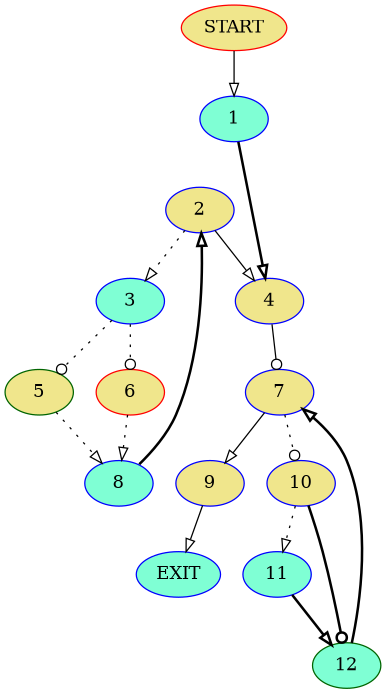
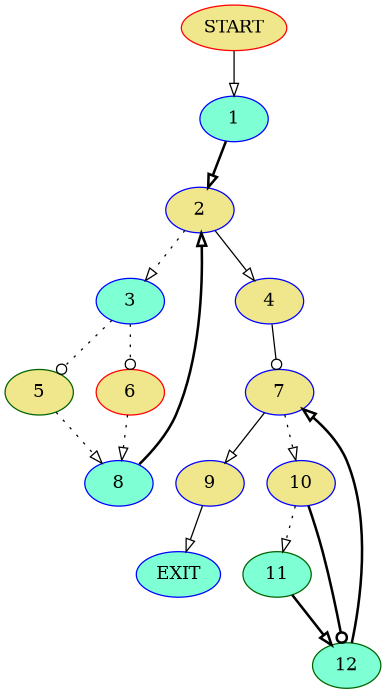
  digraph {
    node [color=blue fillcolor=khaki style=filled]
    edge [arrowhead=onormal style=dotted]
    n1 [color=red label=START]
    1 [fillcolor=aquamarine]
    2
    n4 [fillcolor=aquamarine label=EXIT]
    3 [fillcolor=aquamarine]
    4
    5 [color=darkgreen]
    6 [color=red]
    7
    8 [fillcolor=aquamarine]
    9
    10
-   11 [fillcolor=aquamarine]
+   11 [color=darkgreen fillcolor=aquamarine]
    12 [color=darkgreen fillcolor=aquamarine]
    n1 -> 1 [style=solid]
-   1 -> 4 [style=bold]
+   1 -> 2 [style=bold]
    2 -> 3
    2 -> 4 [style=solid]
    3 -> 5 [arrowhead=odot]
    3 -> 6 [arrowhead=odot]
    4 -> 7 [arrowhead=odot style=solid]
    5 -> 8
    6 -> 8
    7 -> 9 [style=solid]
-   7 -> 10 [arrowhead=odot]
+   7 -> 10
    8 -> 2 [style=bold]
    9 -> n4 [style=solid]
    10 -> 11
    10 -> 12 [arrowhead=odot style=bold]
    11 -> 12 [style=bold]
    12 -> 7 [style=bold]
  }
